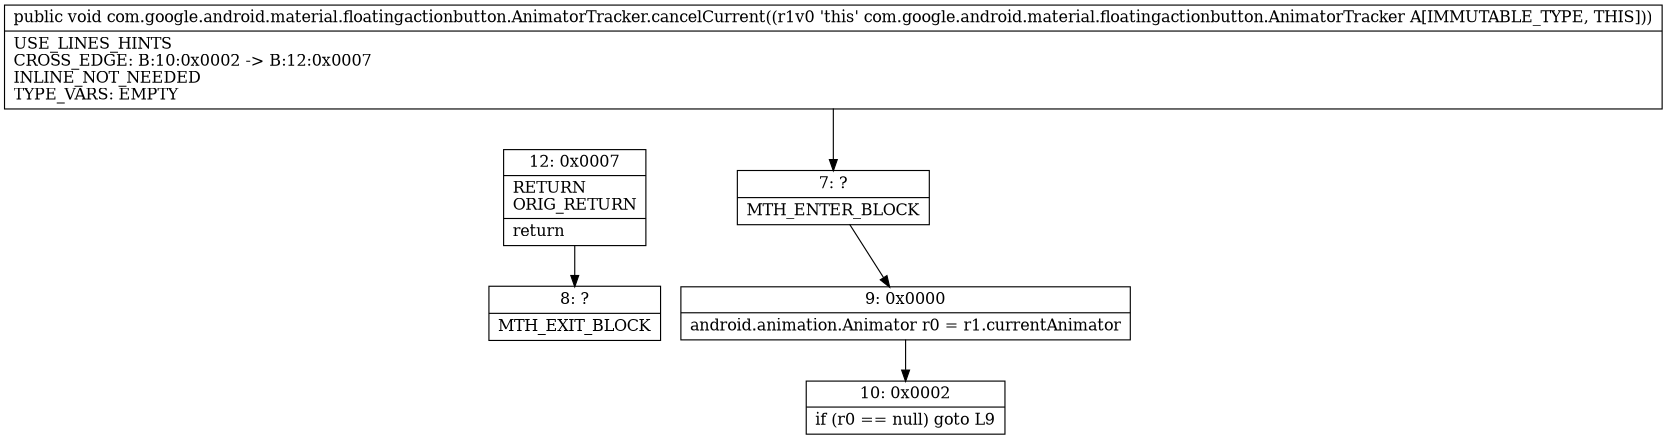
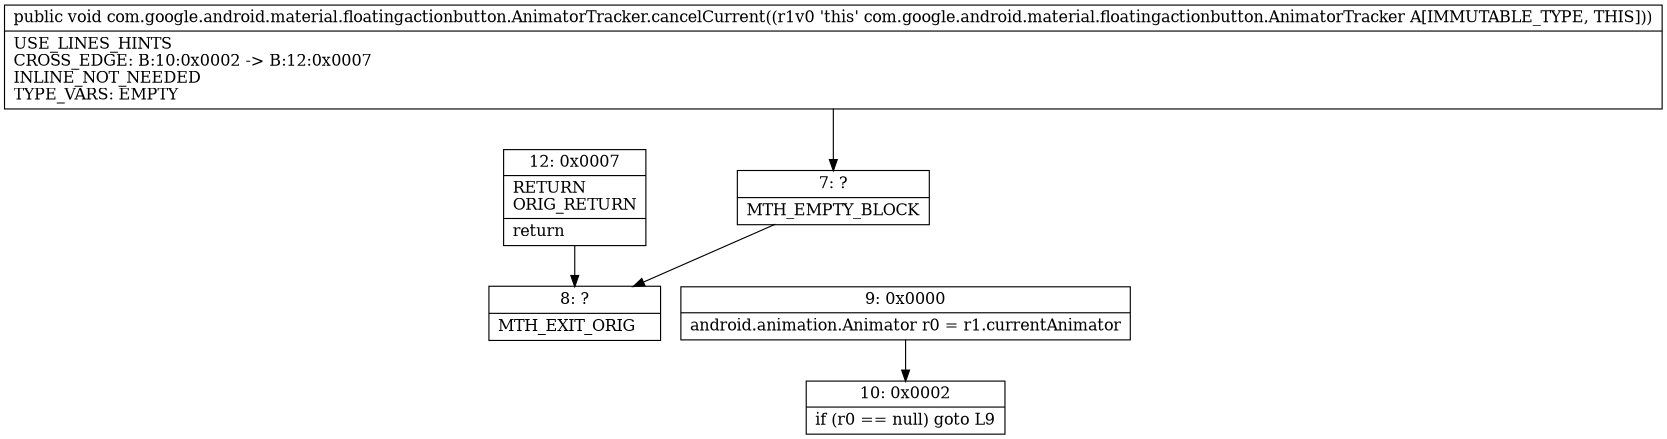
  digraph {
    node [shape=record]
-   n1 [label="{7\:\ ?|MTH_ENTER_BLOCK\l}"]
+   n1 [label="{7\:\ ?|MTH_EMPTY_BLOCK\l}"]
    n2 [label="{9\:\ 0x0000|android.animation.Animator r0 = r1.currentAnimator\l}"]
    n3 [label="{10\:\ 0x0002|if (r0 == null) goto L9\l}"]
    n4 [label="{12\:\ 0x0007|RETURN\lORIG_RETURN\l|return\l}"]
-   n5 [label="{8\:\ ?|MTH_EXIT_BLOCK\l}"]
+   n5 [label="{8\:\ ?|MTH_EXIT_ORIG\l}"]
    n6 [label="{public void com.google.android.material.floatingactionbutton.AnimatorTracker.cancelCurrent((r1v0 'this' com.google.android.material.floatingactionbutton.AnimatorTracker A[IMMUTABLE_TYPE, THIS]))  | USE_LINES_HINTS\lCROSS_EDGE: B:10:0x0002 \-\> B:12:0x0007\lINLINE_NOT_NEEDED\lTYPE_VARS: EMPTY\l}"]
-   n1 -> n2
+   n1 -> n5
    n2 -> n3
    n4 -> n5
    n6 -> n1
  }
